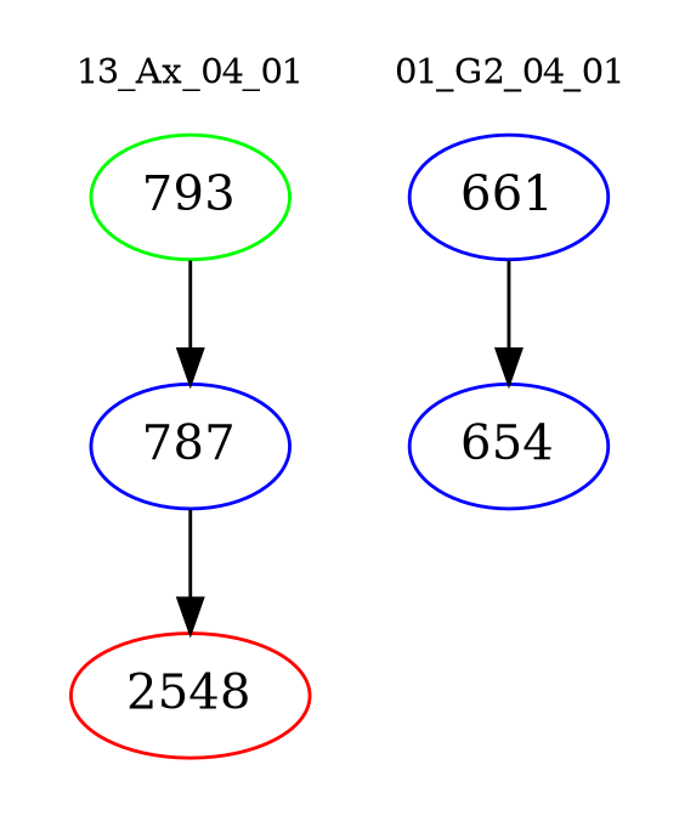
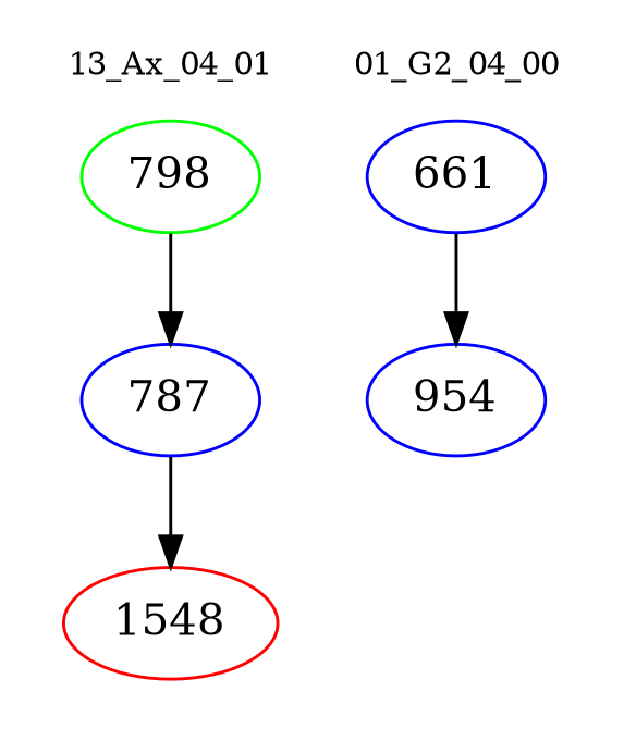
  digraph {
    node [color=blue]
    edge [color=black]
-   n1 [color=green label=793]
+   n1 [color=green label=798]
    n2 [label=787]
-   n3 [color=red label=2548]
+   n3 [color=red label=1548]
    n4 [label=661]
-   n5 [label=654]
+   n5 [label=954]
    subgraph cluster_1 {
      color=white
      fontsize=10
      label="13_Ax_04_01"
      n1
      n2
      n3
    }
    subgraph cluster_2 {
      color=white
      fontsize=10
-     label="01_G2_04_01"
+     label="01_G2_04_00"
      n4
      n5
    }
    n1 -> n2
    n2 -> n3
    n4 -> n5
  }
